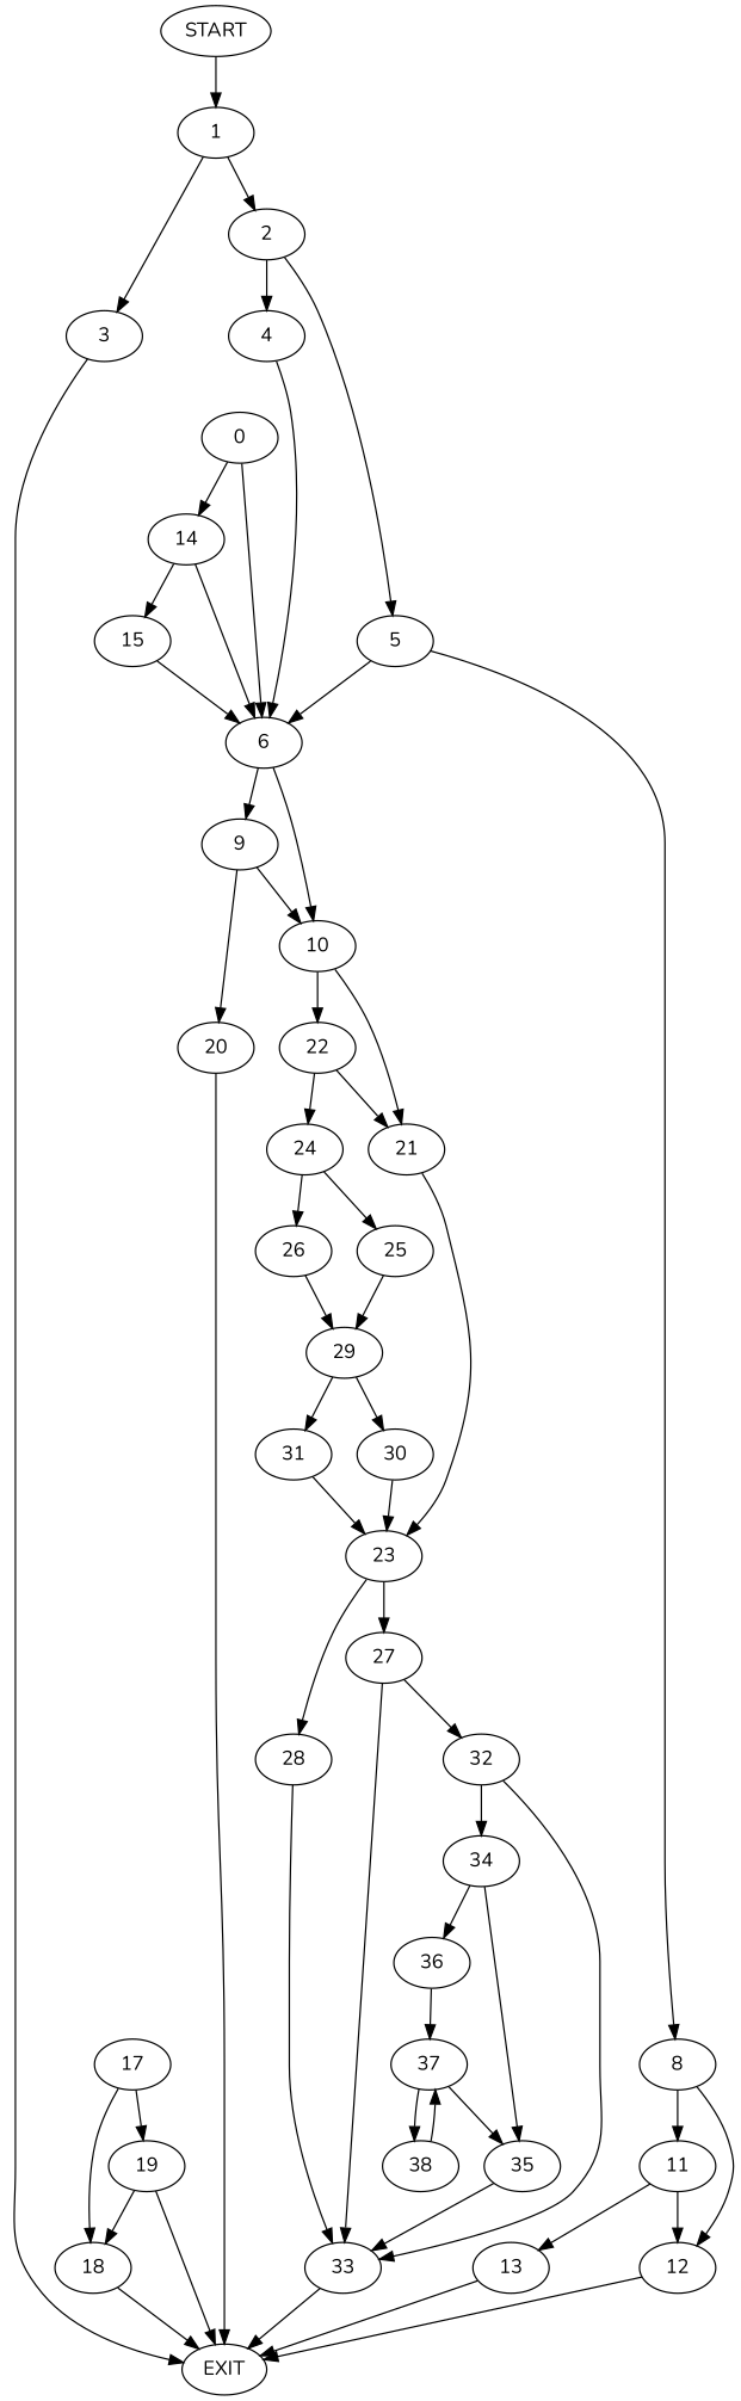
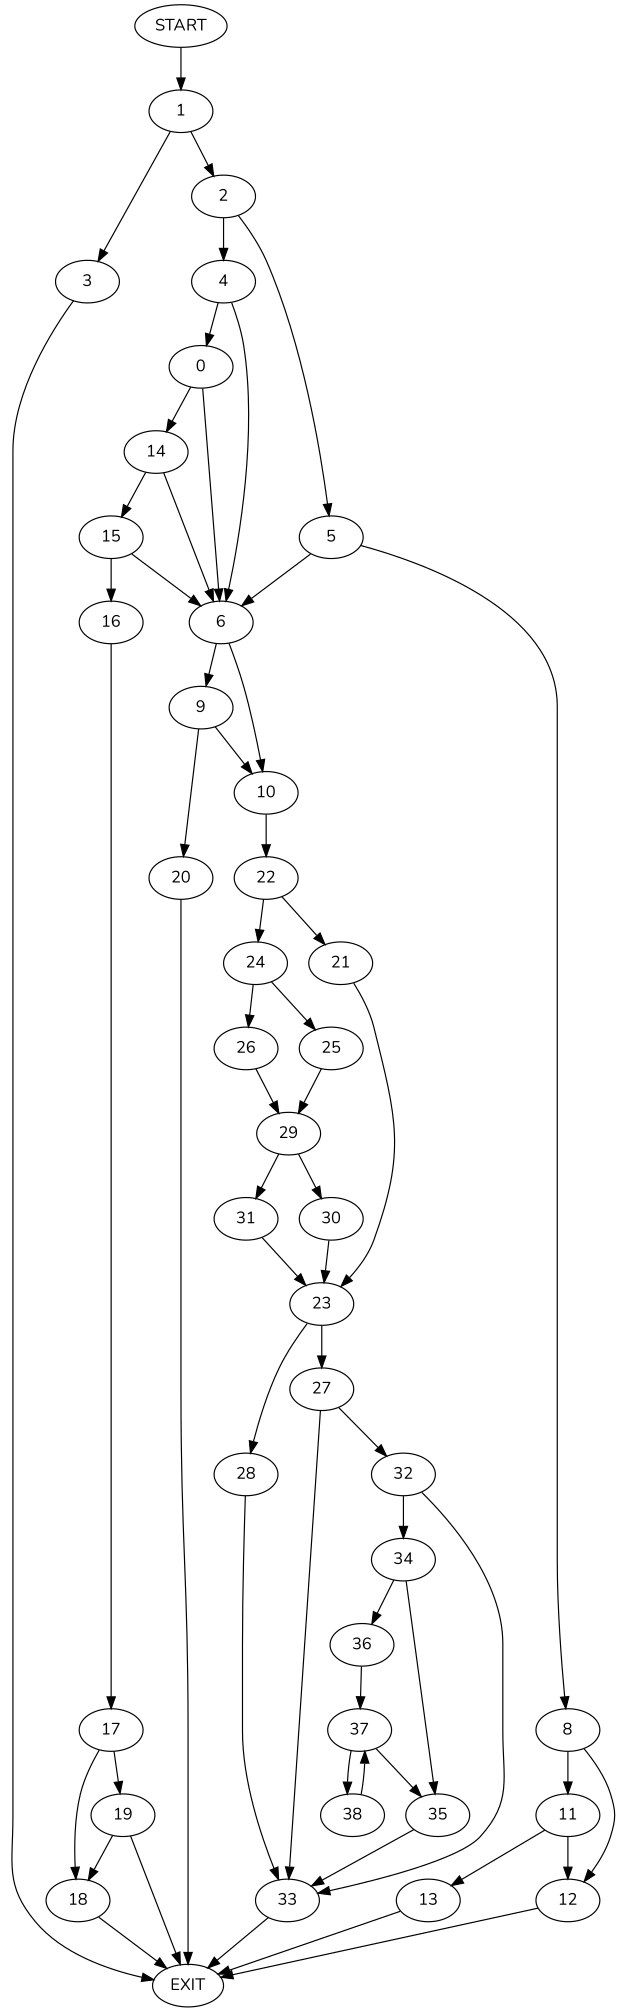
  digraph {
    fontname=Nunito
    node [fontname=Nunito]
    edge [fontname=Nunito]
    n1 [label=START]
    1
    2
    3
    n5 [label=EXIT]
    4
    5
    6
    n9 [label=0]
    8
    9
    10
    14
    11
    12
    20
    21
    22
    15
    13
    23
    24
+   16
    17
    18
    19
    27
    28
    25
    26
    32
    33
    29
    30
    31
    34
    35
    36
    37
    38
    n1 -> 1
    1 -> 2
    1 -> 3
    2 -> 4
    2 -> 5
    3 -> n5
    4 -> 6
+   4 -> n9
    5 -> 6
    5 -> 8
    6 -> 9
    6 -> 10
    n9 -> 6
    n9 -> 14
    8 -> 11
    8 -> 12
    9 -> 10
    9 -> 20
-   10 -> 21
    10 -> 22
    14 -> 6
    14 -> 15
    11 -> 12
    11 -> 13
    12 -> n5
    20 -> n5
    21 -> 23
    22 -> 21
    22 -> 24
    15 -> 6
+   15 -> 16
    13 -> n5
    23 -> 27
    23 -> 28
    24 -> 25
    24 -> 26
+   16 -> 17
    17 -> 18
    17 -> 19
    18 -> n5
    19 -> n5
    19 -> 18
    27 -> 32
    27 -> 33
    28 -> 33
    25 -> 29
    26 -> 29
    32 -> 33
    32 -> 34
    33 -> n5
    29 -> 30
    29 -> 31
    30 -> 23
    31 -> 23
    34 -> 35
    34 -> 36
    35 -> 33
    36 -> 37
    37 -> 35
    37 -> 38
    38 -> 37
  }
